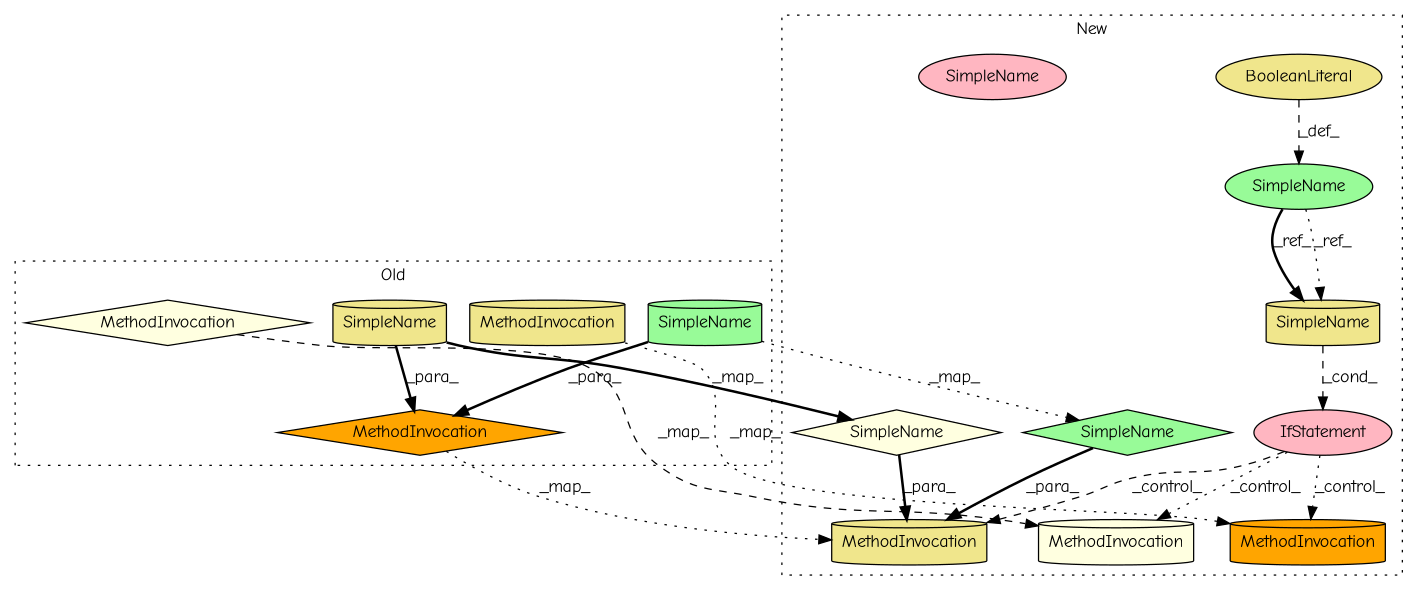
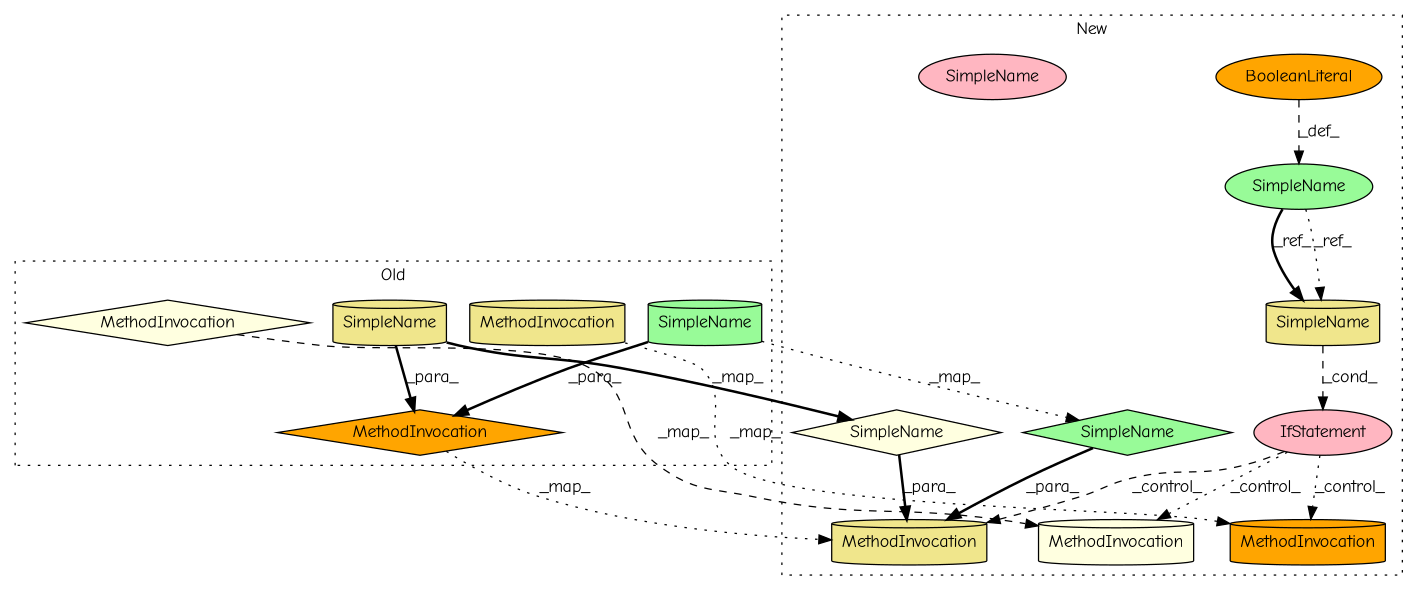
  digraph {
    fontname="Comic Neue"
    node [a=42 l=7 s=2928 shape=cylinder style=filled fillcolor=khaki fontname="Comic Neue"]
    edge [style=dotted fontname="Comic Neue"]
    n1 [a=32 l="6,1" label=MethodInvocation s="3084,3104"]
    n2 [a=32 l="8,1" label=MethodInvocation s="2948,2961" shape=diamond fillcolor=lightyellow]
    n3 [a=32 l="9,1" label=MethodInvocation s="2986,3059" shape=diamond fillcolor=orange]
    n4 [label=SimpleName s=2881]
    n5 [label=SimpleName s=2864 fillcolor=palegreen]
-   n6 [a=9 l=4 label=BooleanLiteral s=884 shape=ellipse]
+   n6 [a=9 l=4 label=BooleanLiteral s=884 shape=ellipse fillcolor=orange]
    n7 [a=25 l="4,2" label=IfStatement s="2924,2937" shape=ellipse fillcolor=lightpink]
    n8 [a=32 l="6,1" label=MethodInvocation s="3177,3197" fillcolor=orange]
    n9 [a=32 l="8,1" label=MethodInvocation s="3037,3050" fillcolor=lightyellow]
    n10 [a=32 l="9,1" label=MethodInvocation s="3077,3150"]
    n11 [l=9 label=SimpleName s=874 shape=ellipse fillcolor=palegreen]
    n12 [label=SimpleName s=2966 shape=diamond fillcolor=lightyellow]
    n13 [l=9 label=SimpleName]
    n14 [label=SimpleName s=2947 shape=diamond fillcolor=palegreen]
    n15 [l=9 label=SimpleName shape=ellipse fillcolor=lightpink]
    subgraph cluster_1 {
      label=Old
      style=dotted
      n1
      n2
      n3
      n4
      n5
    }
    subgraph cluster_2 {
      label=New
      style=dotted
      n6
      n7
      n8
      n9
      n10
      n11
      n12
      n13
      n14
      n15
    }
    n1 -> n8 [label=_map_]
    n2 -> n9 [label=_map_ style=dashed]
    n3 -> n10 [label=_map_]
    n4 -> n3 [label=_para_ style=bold]
    n4 -> n12 [label=_map_ style=bold]
    n5 -> n3 [label=_para_ style=bold]
    n5 -> n14 [label=_map_]
    n6 -> n11 [label=_def_ style=dashed]
    n7 -> n8 [label=_control_]
    n7 -> n9 [label=_control_]
    n7 -> n10 [label=_control_ style=dashed]
    n11 -> n13 [label=_ref_ style=bold]
    n11 -> n13 [label=_ref_]
    n12 -> n10 [label=_para_ style=bold]
    n13 -> n7 [label=_cond_ style=dashed]
    n14 -> n10 [label=_para_ style=bold]
  }
